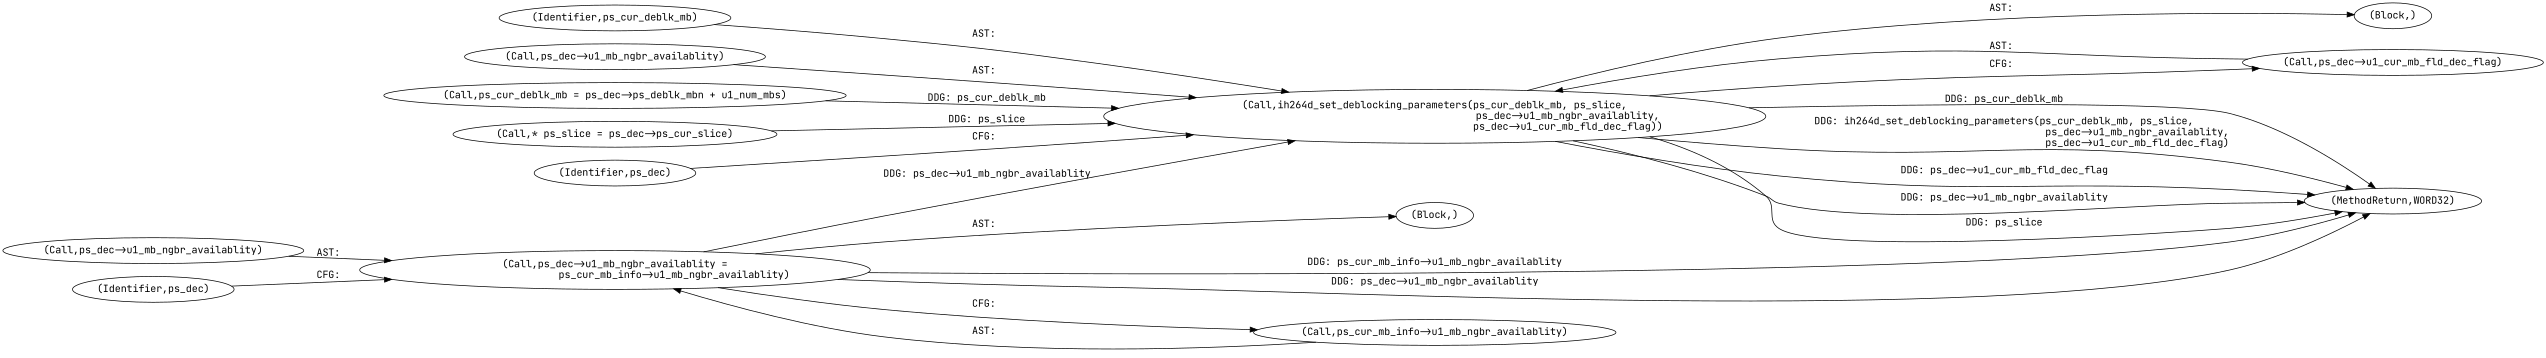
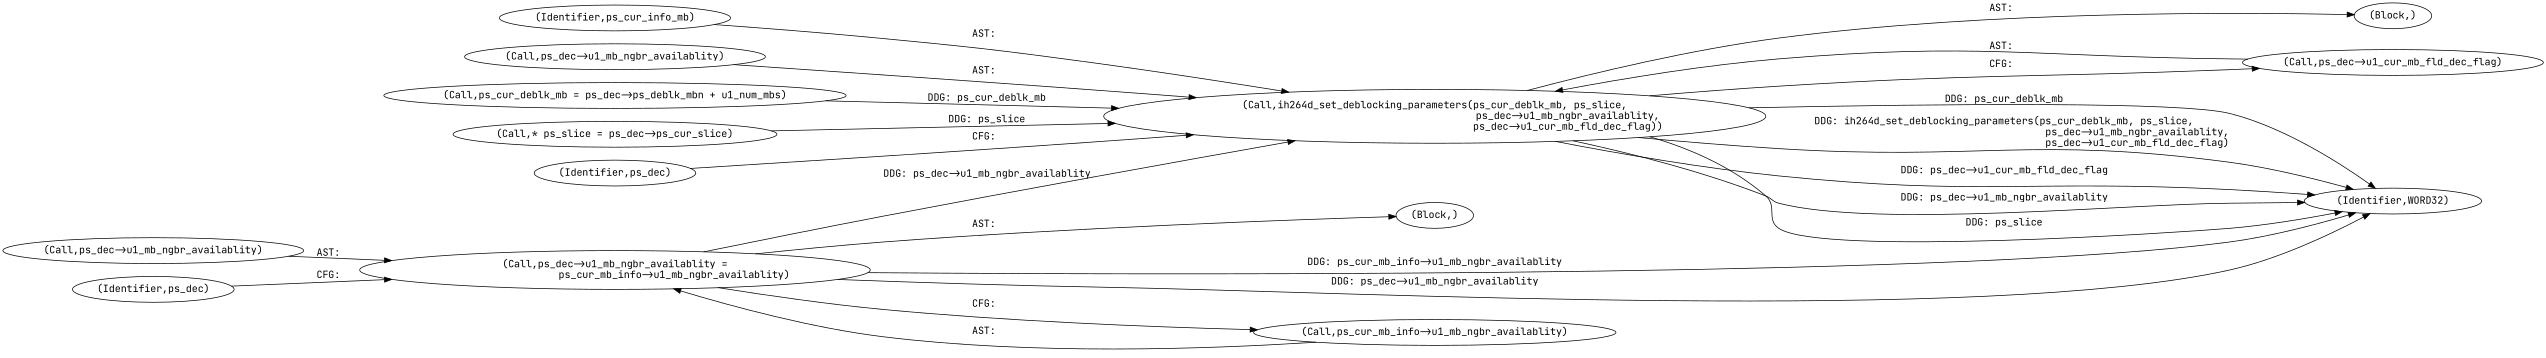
  digraph {
    fontname="JetBrains Mono"
    rankdir=LR
    node [fontname="JetBrains Mono"]
    edge [fontname="JetBrains Mono"]
    n1 [label="(Call,ps_dec->u1_mb_ngbr_availablity =\n                    ps_cur_mb_info->u1_mb_ngbr_availablity)"]
    n2 [label="(Call,ih264d_set_deblocking_parameters(ps_cur_deblk_mb, ps_slice,\n                                             ps_dec->u1_mb_ngbr_availablity,\n                                             ps_dec->u1_cur_mb_fld_dec_flag))"]
    n3 [label="(Block,)"]
-   n4 [label="(MethodReturn,WORD32)"]
+   n4 [label="(Identifier,WORD32)"]
    n5 [label="(Call,ps_cur_mb_info->u1_mb_ngbr_availablity)"]
    n6 [label="(Call,ps_dec->u1_cur_mb_fld_dec_flag)"]
    n7 [label="(Block,)"]
-   n8 [label="(Identifier,ps_cur_deblk_mb)"]
+   n8 [label="(Identifier,ps_cur_info_mb)"]
    n9 [label="(Call,ps_dec->u1_mb_ngbr_availablity)"]
    n10 [label="(Call,ps_dec->u1_mb_ngbr_availablity)"]
    n11 [label="(Call,ps_cur_deblk_mb = ps_dec->ps_deblk_mbn + u1_num_mbs)"]
    n12 [label="(Call,* ps_slice = ps_dec->ps_cur_slice)"]
    n13 [label="(Identifier,ps_dec)"]
    n14 [label="(Identifier,ps_dec)"]
    n1 -> n2 [label="DDG: ps_dec->u1_mb_ngbr_availablity"]
    n1 -> n3 [label="AST: "]
    n1 -> n4 [label="DDG: ps_cur_mb_info->u1_mb_ngbr_availablity"]
    n1 -> n4 [label="DDG: ps_dec->u1_mb_ngbr_availablity"]
    n1 -> n5 [label="CFG: "]
    n2 -> n4 [label="DDG: ps_cur_deblk_mb"]
    n2 -> n4 [label="DDG: ih264d_set_deblocking_parameters(ps_cur_deblk_mb, ps_slice,\n                                             ps_dec->u1_mb_ngbr_availablity,\n                                             ps_dec->u1_cur_mb_fld_dec_flag)"]
    n2 -> n4 [label="DDG: ps_dec->u1_cur_mb_fld_dec_flag"]
    n2 -> n4 [label="DDG: ps_dec->u1_mb_ngbr_availablity"]
    n2 -> n4 [label="DDG: ps_slice"]
    n2 -> n6 [label="CFG: "]
    n2 -> n7 [label="AST: "]
    n5 -> n1 [label="AST: "]
    n6 -> n2 [label="AST: "]
    n8 -> n2 [label="AST: "]
    n9 -> n2 [label="AST: "]
    n10 -> n1 [label="AST: "]
    n11 -> n2 [label="DDG: ps_cur_deblk_mb"]
    n12 -> n2 [label="DDG: ps_slice"]
    n13 -> n1 [label="CFG: "]
    n14 -> n2 [label="CFG: "]
  }
